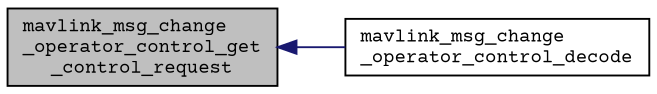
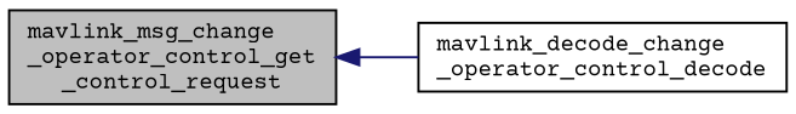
  digraph {
    rankdir=LR
    fontname="Courier Prime"
    node [color=black fontname="Courier Prime" fontsize=10 shape=record style=filled]
    n1 [fillcolor=grey75 fontcolor=black height=0.2 label="mavlink_msg_change\l_operator_control_get\l_control_request" width=0.4]
-   n2 [fillcolor=white height=0.2 label="mavlink_msg_change\l_operator_control_decode" width=0.4]
+   n2 [fillcolor=white height=0.2 label="mavlink_decode_change\l_operator_control_decode" width=0.4]
    n1 -> n2 [color=midnightblue dir=back fontname="Courier Prime" fontsize=10 labelfontname=Helvetica labelfontsize=10 style=solid]
  }
